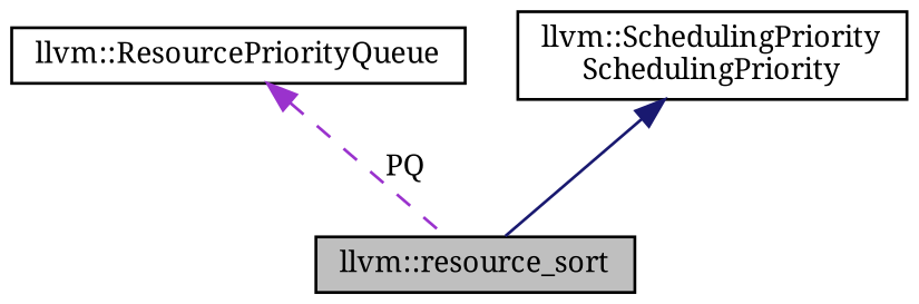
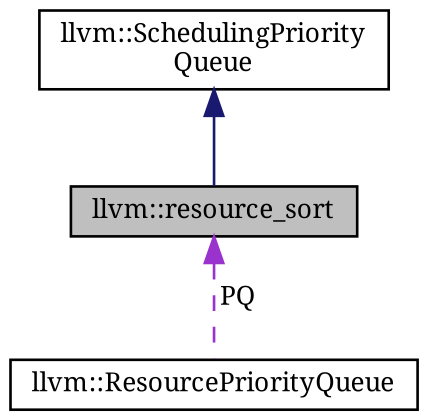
  digraph {
    fontname="Noto Serif"
    node [color=black fontname="Noto Serif" fontsize=10 shape=box]
    edge [dir=back fontname="Noto Serif" fontsize=10 labelfontname=Helvetica labelfontsize=10]
    n1 [fillcolor=grey75 fontcolor=black height=0.2 label="llvm::resource_sort" style=filled width=0.4]
    n2 [height=0.2 label="llvm::ResourcePriorityQueue" width=0.4]
-   n3 [height=0.2 label="llvm::SchedulingPriority\lSchedulingPriority" width=0.4]
-   n2 -> n1 [color=darkorchid3 label=" PQ" style=dashed]
+   n3 [height=0.2 label="llvm::SchedulingPriority\lQueue" width=0.4]
+   n1 -> n2 [color=darkorchid3 label=" PQ" style=dashed]
    n3 -> n1 [color=midnightblue style=solid]
  }
